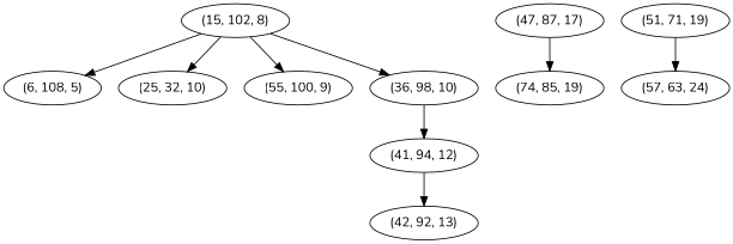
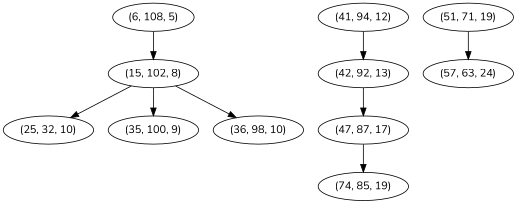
  digraph {
    fontname=Nunito
    node [fontname=Nunito]
    edge [fontname=Nunito]
    "(6, 108, 5)"
    "(15, 102, 8)"
    "(25, 32, 10)"
-   "(35, 100, 9)" [label="(55, 100, 9)"]
+   "(35, 100, 9)"
    "(36, 98, 10)"
    "(41, 94, 12)"
    "(42, 92, 13)"
    "(47, 87, 17)"
    "(74, 85, 19)"
    "(51, 71, 19)"
    "(57, 63, 24)"
-   "(15, 102, 8)" -> "(6, 108, 5)"
+   "(6, 108, 5)" -> "(15, 102, 8)"
    "(15, 102, 8)" -> "(25, 32, 10)"
    "(15, 102, 8)" -> "(35, 100, 9)"
    "(15, 102, 8)" -> "(36, 98, 10)"
-   "(36, 98, 10)" -> "(41, 94, 12)"
    "(41, 94, 12)" -> "(42, 92, 13)"
+   "(42, 92, 13)" -> "(47, 87, 17)"
    "(47, 87, 17)" -> "(74, 85, 19)"
    "(51, 71, 19)" -> "(57, 63, 24)"
  }
